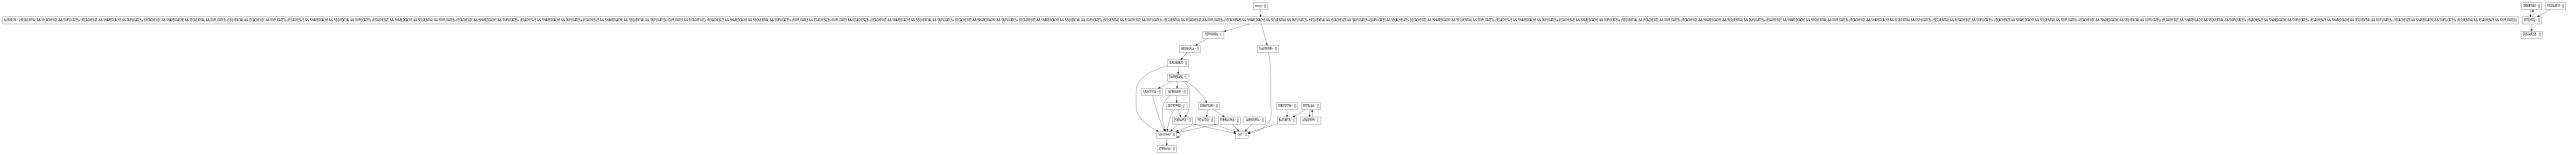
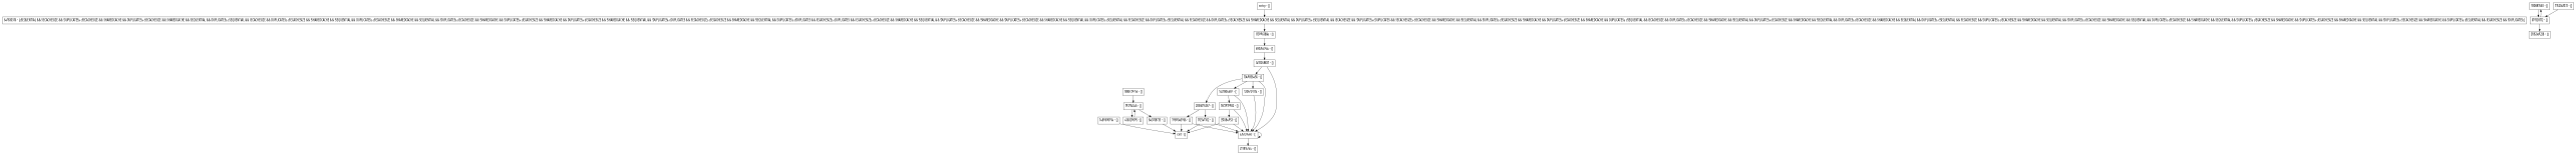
  digraph {
    fontname="Fira Sans"
    node [fontname="Fira Sans" shape=record]
    edge [fontname="Fira Sans"]
    n1 [label="2056076367 - []"]
    n2 [label="192147102 - []"]
    n3 [label="1989045966 - []"]
    n4 [label="526131640 - []"]
    n5 [label="211814744 - []"]
    n6 [label="exit - []"]
-   n7 [label="1445183085 - []"]
    n8 [label="1489690914 - []"]
    n9 [label="647830316 - [(SEQUENTIAL && !JECACHESIZE && !DUPLICATES), (!JECACHESIZE && SHAREDCACHE && DUPLICATES), (!JECACHESIZE && SHAREDCACHE && SEQUENTIAL && DUPLICATES), (SEQUENTIAL && JECACHESIZE && DUPLICATES), (!JECACHESIZE && !SHAREDCACHE && !SEQUENTIAL && DUPLICATES), (!JECACHESIZE && SHAREDCACHE && SEQUENTIAL && !DUPLICATES), (JECACHESIZE && !SHAREDCACHE && !DUPLICATES), (JECACHESIZE && !SHAREDCACHE && DUPLICATES), (JECACHESIZE && !SHAREDCACHE && !SEQUENTIAL && !DUPLICATES), (DUPLICATES && !JECACHESIZE), (!JECACHESIZE && SHAREDCACHE && !SEQUENTIAL && !DUPLICATES), (!DUPLICATES && JECACHESIZE), (DUPLICATES && JECACHESIZE), (JECACHESIZE && SHAREDCACHE && !SEQUENTIAL && !DUPLICATES), (!JECACHESIZE && !SHAREDCACHE && !DUPLICATES), (!JECACHESIZE && SHAREDCACHE && !SEQUENTIAL && DUPLICATES), (SEQUENTIAL && !JECACHESIZE && DUPLICATES), (!SEQUENTIAL && !JECACHESIZE && DUPLICATES), (!JECACHESIZE && !SHAREDCACHE && SEQUENTIAL && DUPLICATES), (!SEQUENTIAL && JECACHESIZE && !DUPLICATES), (!DUPLICATES && !JECACHESIZE), (!JECACHESIZE && !SHAREDCACHE && !SEQUENTIAL && !DUPLICATES), (!JECACHESIZE && !SHAREDCACHE && DUPLICATES), (JECACHESIZE && SHAREDCACHE && DUPLICATES), (!SEQUENTIAL && JECACHESIZE && DUPLICATES), (JECACHESIZE && !SHAREDCACHE && !SEQUENTIAL && DUPLICATES), (JECACHESIZE && SHAREDCACHE && !SEQUENTIAL && DUPLICATES), (JECACHESIZE && SHAREDCACHE && SEQUENTIAL && DUPLICATES), (!SEQUENTIAL && !JECACHESIZE && !DUPLICATES), (JECACHESIZE && !SHAREDCACHE && SEQUENTIAL && !DUPLICATES), (JECACHESIZE && !SHAREDCACHE && SEQUENTIAL && DUPLICATES), (!JECACHESIZE && !SHAREDCACHE && SEQUENTIAL && !DUPLICATES), (JECACHESIZE && SHAREDCACHE && !DUPLICATES), (JECACHESIZE && SHAREDCACHE && SEQUENTIAL && !DUPLICATES), (!JECACHESIZE && SHAREDCACHE && !DUPLICATES), (SEQUENTIAL && JECACHESIZE && !DUPLICATES)]"]
    n10 [label="1159961884 - []"]
    n11 [label="680264944 - []"]
    n12 [label="920881560 - []"]
    n13 [label="619328112 - []"]
    n14 [label="2105049228 - []"]
    n15 [label="1880729756 - []"]
    n16 [label="193754146 - []"]
    n17 [label="416029095 - []"]
    n18 [label="843708735 - []"]
    n19 [label="1431804687 - []"]
    n20 [label="1672919982 - []"]
    n21 [label="251084953 - []"]
    n22 [label="1206727014 - []"]
    n23 [label="1492268831 - []"]
    n24 [label="1152045131 - []"]
    n25 [label="1049856456 - []"]
    n26 [label="entry - []"]
    n1 -> n2
    n1 -> n3
    n2 -> n4
    n2 -> n6
    n3 -> n4
    n3 -> n6
    n4 -> n4
    n4 -> n5
-   n7 -> n6
    n8 -> n6
-   n9 -> n7
    n9 -> n10
    n10 -> n11
    n11 -> n23
    n12 -> n13
    n13 -> n12
    n13 -> n14
-   n15 -> n18
+   n15 -> n16
    n16 -> n17
    n16 -> n18
    n17 -> n16
    n18 -> n6
    n19 -> n4
    n19 -> n20
    n20 -> n4
    n20 -> n21
    n21 -> n4
    n21 -> n6
    n22 -> n4
    n23 -> n4
    n23 -> n25
    n24 -> n13
    n25 -> n1
-   n25 -> n21
+   n25 -> n4
    n25 -> n19
    n25 -> n22
    n26 -> n9
  }
